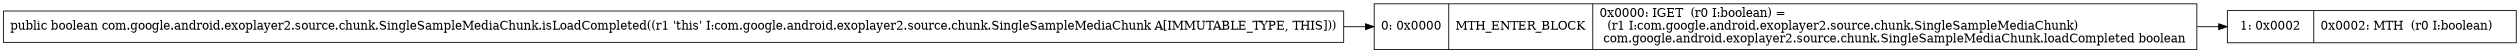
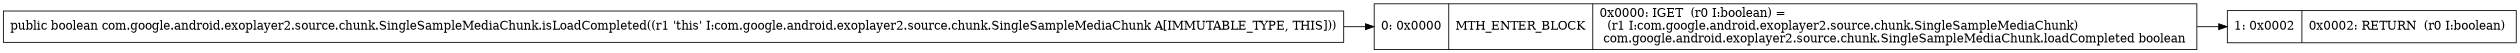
  digraph {
    rankdir=LR
    node [shape=record]
    n1 [label="{0\:\ 0x0000|MTH_ENTER_BLOCK\l|0x0000: IGET  (r0 I:boolean) = \l  (r1 I:com.google.android.exoplayer2.source.chunk.SingleSampleMediaChunk)\l com.google.android.exoplayer2.source.chunk.SingleSampleMediaChunk.loadCompleted boolean \l}"]
-   n2 [label="{1\:\ 0x0002|0x0002: MTH  (r0 I:boolean) \l}"]
+   n2 [label="{1\:\ 0x0002|0x0002: RETURN  (r0 I:boolean) \l}"]
    n3 [label="{public boolean com.google.android.exoplayer2.source.chunk.SingleSampleMediaChunk.isLoadCompleted((r1 'this' I:com.google.android.exoplayer2.source.chunk.SingleSampleMediaChunk A[IMMUTABLE_TYPE, THIS])) }"]
    n1 -> n2
    n3 -> n1
  }
